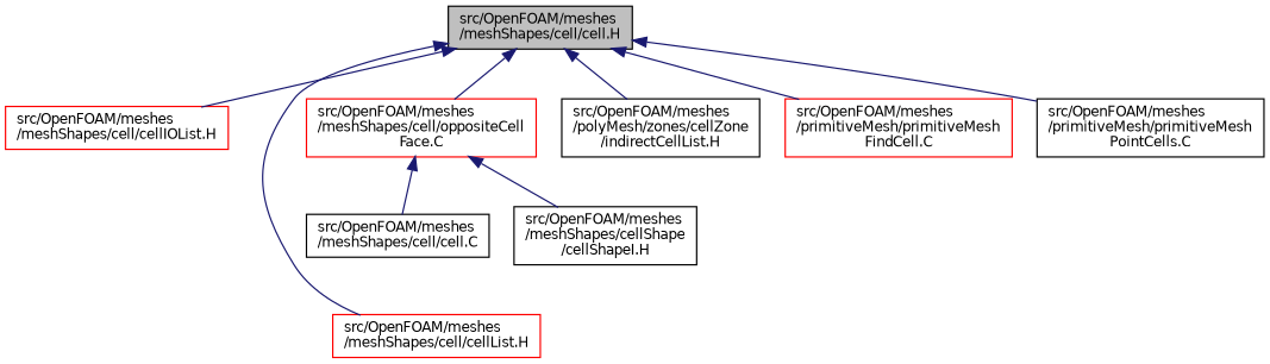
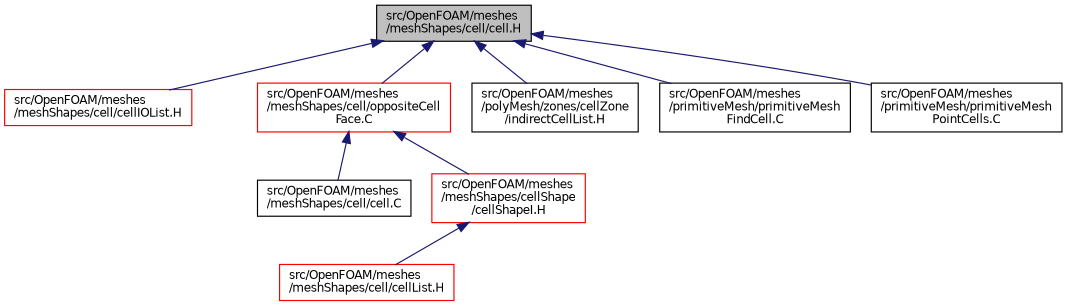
  digraph {
    node [color=black fontname=Helvetica fontsize=10 shape=record]
    edge [color=midnightblue dir=back fontname=Helvetica fontsize=10 labelfontname=Helvetica labelfontsize=10 style=solid]
    n1 [fillcolor=grey75 fontcolor=black height=0.2 label="src/OpenFOAM/meshes\l/meshShapes/cell/cell.H" style=filled width=0.4]
    n2 [color=red height=0.2 label="src/OpenFOAM/meshes\l/meshShapes/cell/cellIOList.H" width=0.4]
    n3 [color=red height=0.2 label="src/OpenFOAM/meshes\l/meshShapes/cell/cellList.H" width=0.4]
    n4 [color=red height=0.2 label="src/OpenFOAM/meshes\l/meshShapes/cell/oppositeCell\lFace.C" width=0.4]
    n5 [height=0.2 label="src/OpenFOAM/meshes\l/polyMesh/zones/cellZone\l/indirectCellList.H" width=0.4]
-   n6 [color=red height=0.2 label="src/OpenFOAM/meshes\l/primitiveMesh/primitiveMesh\lFindCell.C" width=0.4]
+   n6 [height=0.2 label="src/OpenFOAM/meshes\l/primitiveMesh/primitiveMesh\lFindCell.C" width=0.4]
    n7 [height=0.2 label="src/OpenFOAM/meshes\l/primitiveMesh/primitiveMesh\lPointCells.C" width=0.4]
    n8 [height=0.2 label="src/OpenFOAM/meshes\l/meshShapes/cell/cell.C" width=0.4]
-   n9 [height=0.2 label="src/OpenFOAM/meshes\l/meshShapes/cellShape\l/cellShapeI.H" width=0.4]
+   n9 [color=red height=0.2 label="src/OpenFOAM/meshes\l/meshShapes/cellShape\l/cellShapeI.H" width=0.4]
    n1 -> n2
-   n1 -> n3
+   n9 -> n3
    n1 -> n4
    n1 -> n5
    n1 -> n6
    n1 -> n7
    n4 -> n8
    n4 -> n9
  }
